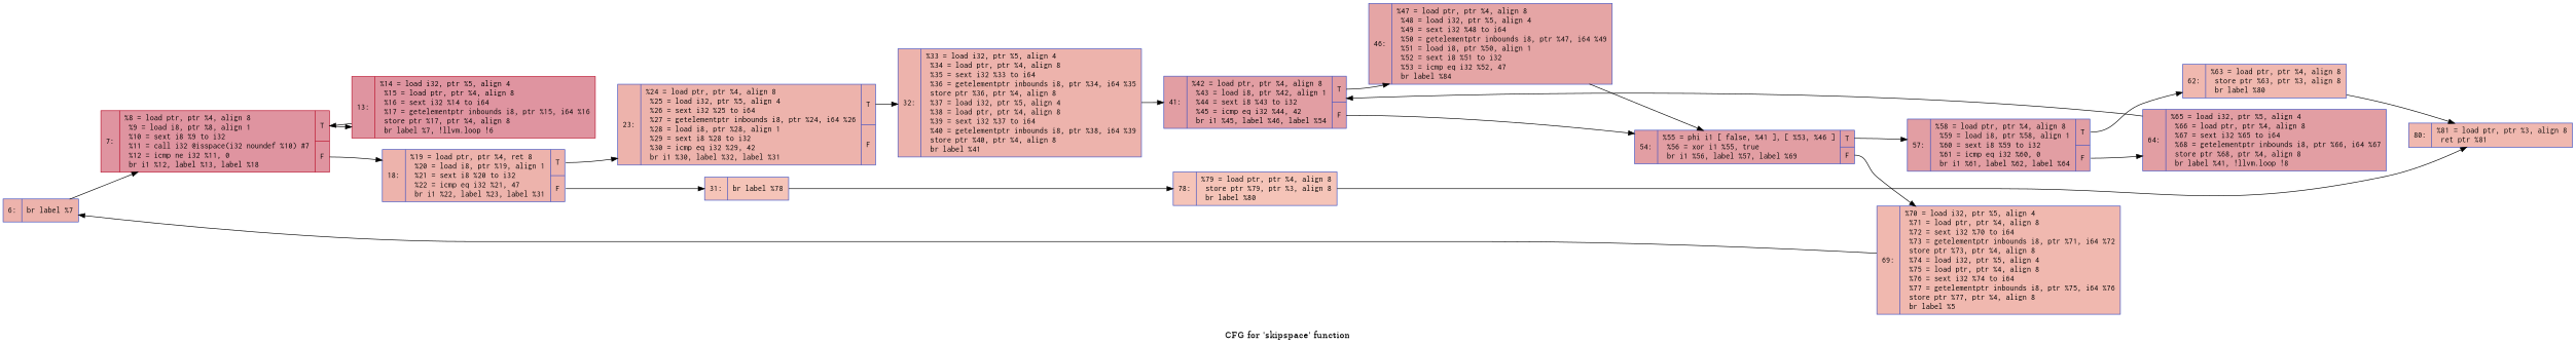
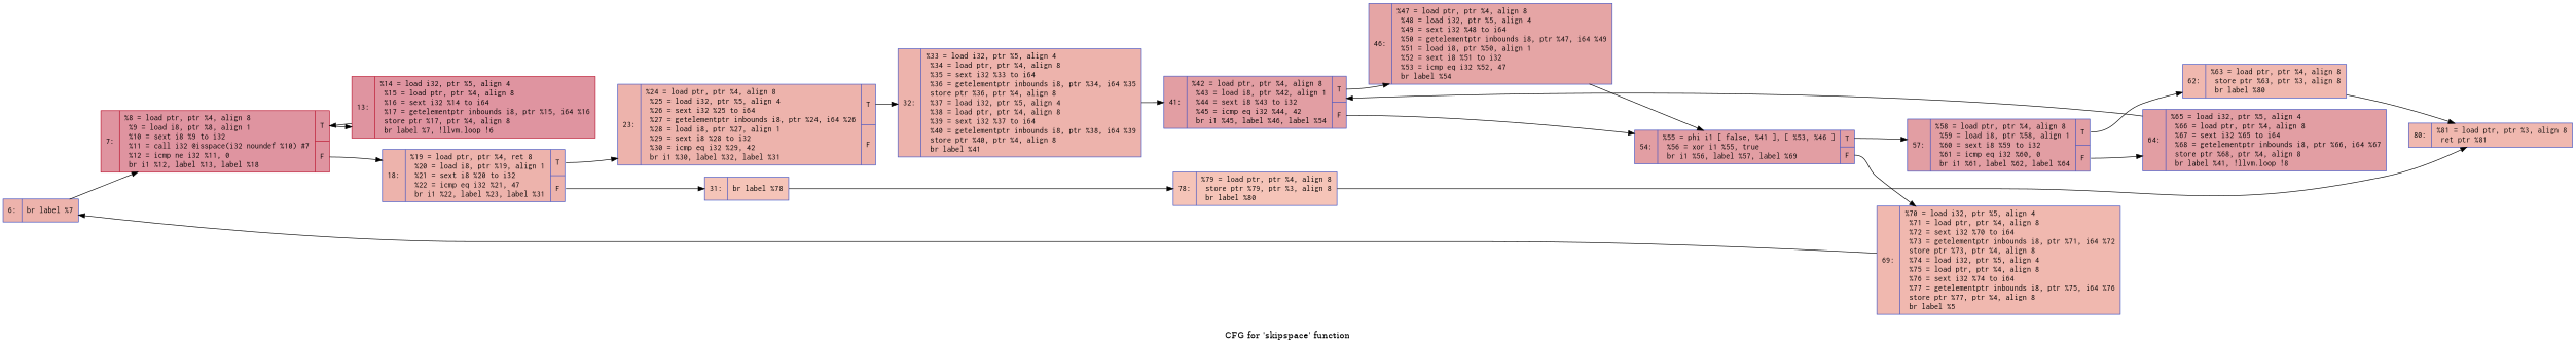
  digraph {
    label="CFG for 'skipspace' function"
    rankdir=LR
    node [color="#3d50c3ff" fillcolor="#d6524470" fontname=Courier shape=record style=filled]
    n1 [label="{6:\l|  br label %7\l}"]
    n2 [color="#b70d28ff" fillcolor="#b70d2870" label="{7:\l|  %8 = load ptr, ptr %4, align 8\l  %9 = load i8, ptr %8, align 1\l  %10 = sext i8 %9 to i32\l  %11 = call i32 @isspace(i32 noundef %10) #7\l  %12 = icmp ne i32 %11, 0\l  br i1 %12, label %13, label %18\l|{<s0>T|<s1>F}}"]
    n3 [color="#b70d28ff" fillcolor="#b70d2870" label="{13:\l|  %14 = load i32, ptr %5, align 4\l  %15 = load ptr, ptr %4, align 8\l  %16 = sext i32 %14 to i64\l  %17 = getelementptr inbounds i8, ptr %15, i64 %16\l  store ptr %17, ptr %4, align 8\l  br label %7, !llvm.loop !6\l}"]
    n4 [label="{18:\l|  %19 = load ptr, ptr %4, ret 8\l  %20 = load i8, ptr %19, align 1\l  %21 = sext i8 %20 to i32\l  %22 = icmp eq i32 %21, 47\l  br i1 %22, label %23, label %31\l|{<s0>T|<s1>F}}"]
-   n5 [label="{23:\l|  %24 = load ptr, ptr %4, align 8\l  %25 = load i32, ptr %5, align 4\l  %26 = sext i32 %25 to i64\l  %27 = getelementptr inbounds i8, ptr %24, i64 %26\l  %28 = load i8, ptr %28, align 1\l  %29 = sext i8 %28 to i32\l  %30 = icmp eq i32 %29, 42\l  br i1 %30, label %32, label %31\l|{<s0>T|<s1>F}}"]
+   n5 [label="{23:\l|  %24 = load ptr, ptr %4, align 8\l  %25 = load i32, ptr %5, align 4\l  %26 = sext i32 %25 to i64\l  %27 = getelementptr inbounds i8, ptr %24, i64 %26\l  %28 = load i8, ptr %27, align 1\l  %29 = sext i8 %28 to i32\l  %30 = icmp eq i32 %29, 42\l  br i1 %30, label %32, label %31\l|{<s0>T|<s1>F}}"]
    n6 [fillcolor="#e97a5f70" label="{31:\l|  br label %78\l}"]
    n7 [label="{32:\l|  %33 = load i32, ptr %5, align 4\l  %34 = load ptr, ptr %4, align 8\l  %35 = sext i32 %33 to i64\l  %36 = getelementptr inbounds i8, ptr %34, i64 %35\l  store ptr %36, ptr %4, align 8\l  %37 = load i32, ptr %5, align 4\l  %38 = load ptr, ptr %4, align 8\l  %39 = sext i32 %37 to i64\l  %40 = getelementptr inbounds i8, ptr %38, i64 %39\l  store ptr %40, ptr %4, align 8\l  br label %41\l}"]
    n8 [fillcolor="#e97a5f70" label="{78:\l|  %79 = load ptr, ptr %4, align 8\l  store ptr %79, ptr %3, align 8\l  br label %80\l}"]
    n9 [fillcolor="#be242e70" label="{41:\l|  %42 = load ptr, ptr %4, align 8\l  %43 = load i8, ptr %42, align 1\l  %44 = sext i8 %43 to i32\l  %45 = icmp eq i32 %44, 42\l  br i1 %45, label %46, label %54\l|{<s0>T|<s1>F}}"]
    n10 [fillcolor="#dc5d4a70" label="{80:\l|  %81 = load ptr, ptr %3, align 8\l  ret ptr %81\l}"]
-   n11 [fillcolor="#c5333470" label="{46:\l|  %47 = load ptr, ptr %4, align 8\l  %48 = load i32, ptr %5, align 4\l  %49 = sext i32 %48 to i64\l  %50 = getelementptr inbounds i8, ptr %47, i64 %49\l  %51 = load i8, ptr %50, align 1\l  %52 = sext i8 %51 to i32\l  %53 = icmp eq i32 %52, 47\l  br label %84\l}"]
+   n11 [fillcolor="#c5333470" label="{46:\l|  %47 = load ptr, ptr %4, align 8\l  %48 = load i32, ptr %5, align 4\l  %49 = sext i32 %48 to i64\l  %50 = getelementptr inbounds i8, ptr %47, i64 %49\l  %51 = load i8, ptr %50, align 1\l  %52 = sext i8 %51 to i32\l  %53 = icmp eq i32 %52, 47\l  br label %54\l}"]
    n12 [fillcolor="#be242e70" label="{54:\l|  %55 = phi i1 [ false, %41 ], [ %53, %46 ]\l  %56 = xor i1 %55, true\l  br i1 %56, label %57, label %69\l|{<s0>T|<s1>F}}"]
    n13 [fillcolor="#be242e70" label="{57:\l|  %58 = load ptr, ptr %4, align 8\l  %59 = load i8, ptr %58, align 1\l  %60 = sext i8 %59 to i32\l  %61 = icmp eq i32 %60, 0\l  br i1 %61, label %62, label %64\l|{<s0>T|<s1>F}}"]
    n14 [fillcolor="#dc5d4a70" label="{69:\l|  %70 = load i32, ptr %5, align 4\l  %71 = load ptr, ptr %4, align 8\l  %72 = sext i32 %70 to i64\l  %73 = getelementptr inbounds i8, ptr %71, i64 %72\l  store ptr %73, ptr %4, align 8\l  %74 = load i32, ptr %5, align 4\l  %75 = load ptr, ptr %4, align 8\l  %76 = sext i32 %74 to i64\l  %77 = getelementptr inbounds i8, ptr %75, i64 %76\l  store ptr %77, ptr %4, align 8\l  br label %5\l}"]
    n15 [fillcolor="#dc5d4a70" label="{62:\l|  %63 = load ptr, ptr %4, align 8\l  store ptr %63, ptr %3, align 8\l  br label %80\l}"]
    n16 [fillcolor="#be242e70" label="{64:\l|  %65 = load i32, ptr %5, align 4\l  %66 = load ptr, ptr %4, align 8\l  %67 = sext i32 %65 to i64\l  %68 = getelementptr inbounds i8, ptr %66, i64 %67\l  store ptr %68, ptr %4, align 8\l  br label %41, !llvm.loop !8\l}"]
    n1 -> n2
    n2 -> n3 [tailport=s0]
    n2 -> n4 [tailport=s1]
    n3 -> n2
    n4 -> n5 [tailport=s0]
    n4 -> n6 [tailport=s1]
    n5 -> n7 [tailport=s0]
    n6 -> n8
    n7 -> n9
    n8 -> n10
    n9 -> n11 [tailport=s0]
    n9 -> n12 [tailport=s1]
    n11 -> n12
    n12 -> n13 [tailport=s0]
    n12 -> n14 [tailport=s1]
    n13 -> n15 [tailport=s0]
    n13 -> n16 [tailport=s1]
    n14 -> n1
    n15 -> n10
    n16 -> n9
  }
